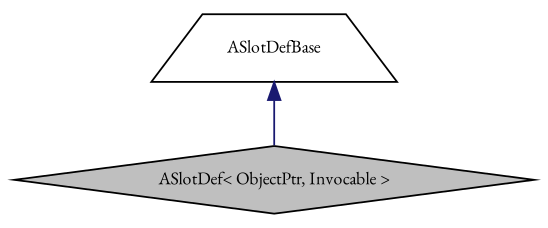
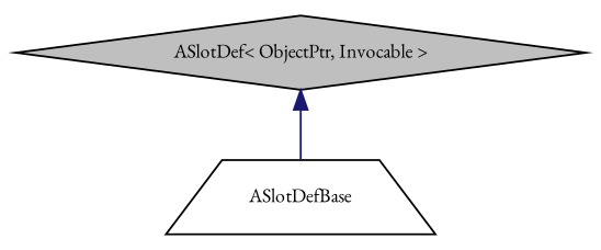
  digraph {
    fontname="EB Garamond"
    node [color=black fontname="EB Garamond" fontsize=10 style=filled]
    n1 [fillcolor=grey75 fontcolor=black height=0.2 label="ASlotDef\< ObjectPtr, Invocable \>" shape=diamond width=0.4]
    n2 [fillcolor=white height=0.2 label=ASlotDefBase shape=trapezium width=0.4]
-   n2 -> n1 [color=midnightblue dir=back fontname="EB Garamond" fontsize=10 labelfontname=Helvetica labelfontsize=10 style=solid]
+   n1 -> n2 [color=midnightblue dir=back fontname="EB Garamond" fontsize=10 labelfontname=Helvetica labelfontsize=10 style=solid]
  }
